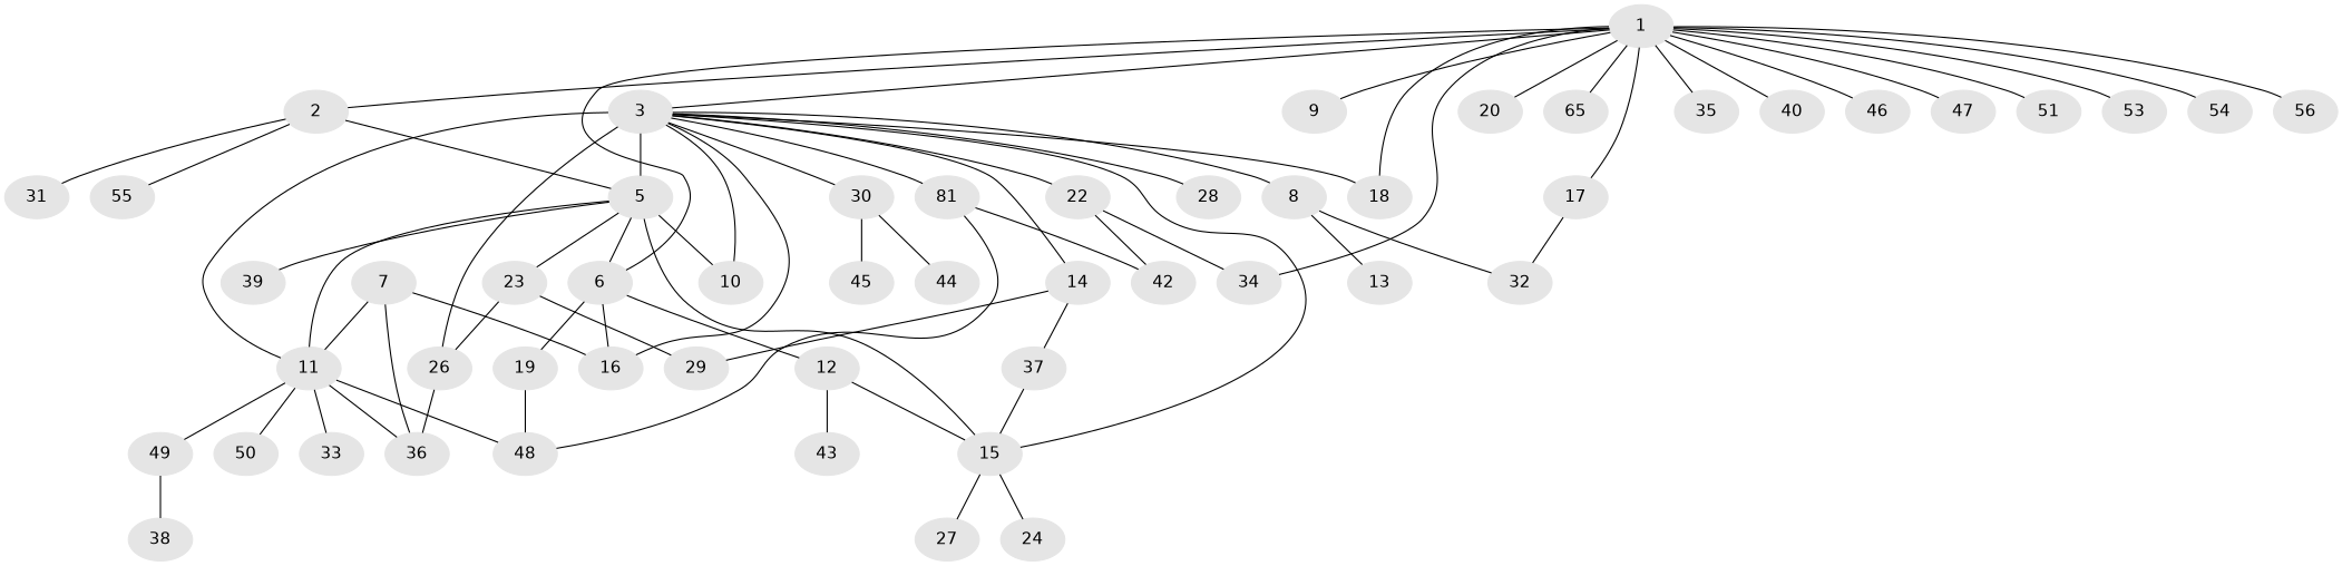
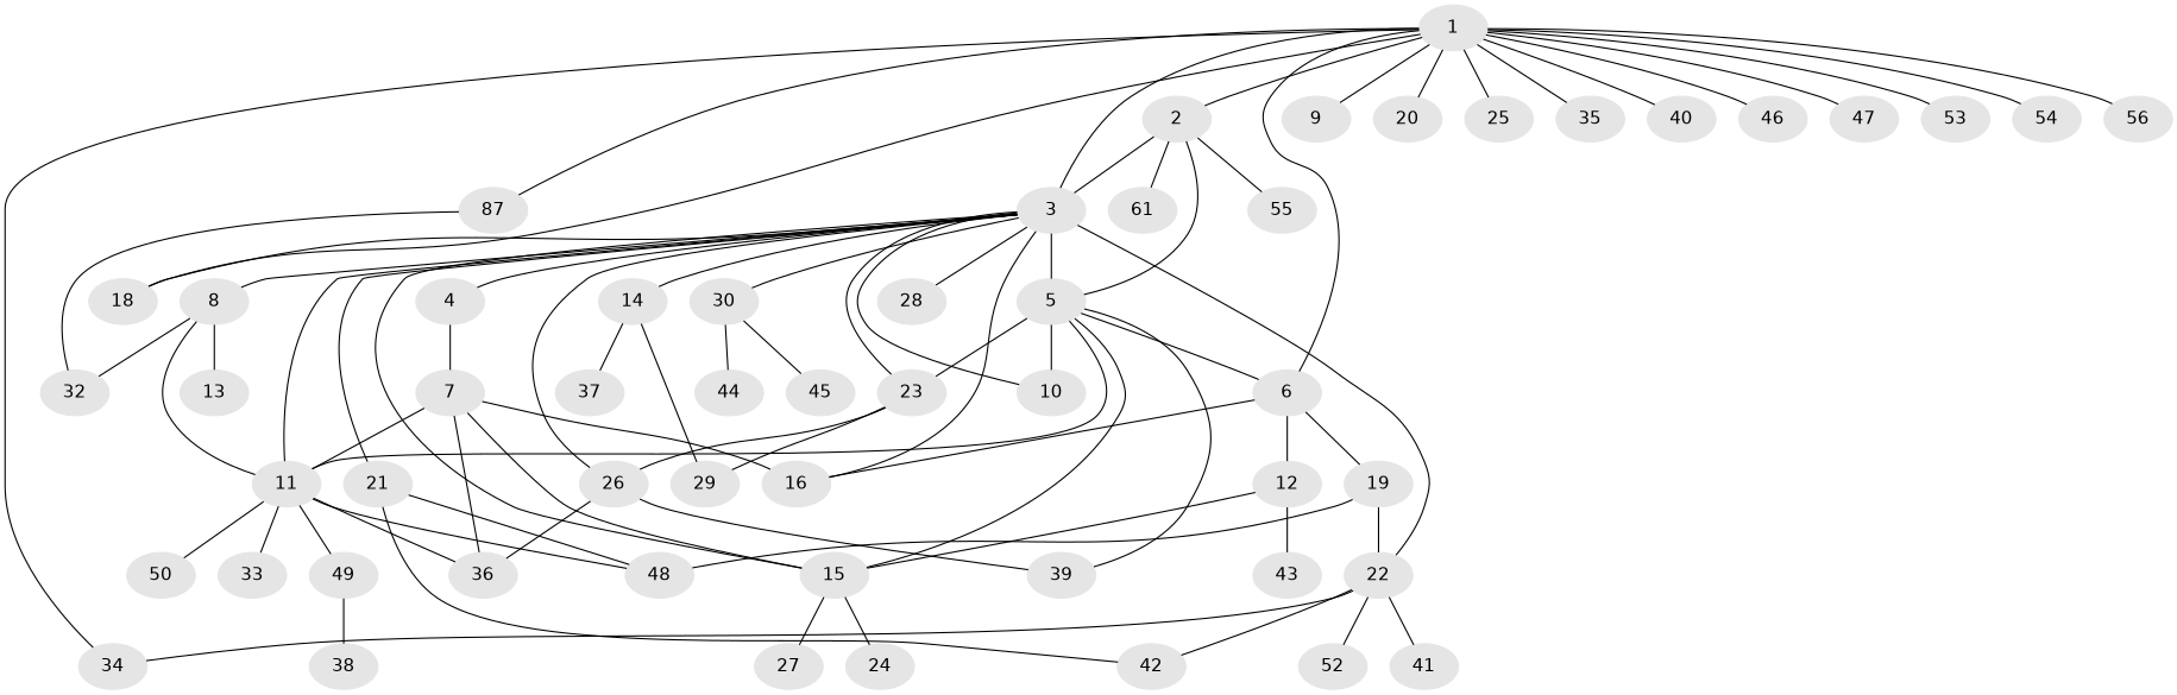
  graph {
    fontname="DejaVu Sans"
    node [color=gray90 fontname="DejaVu Sans" style=filled]
    edge [fontname="DejaVu Sans" weight=1.0]
    1
    2
    3
    6
    9
-   17
+   17 [label=87]
    18
    20
-   25 [label=65]
+   25
    34
    35
    40
    46
    47
-   51
    53
    54
    56
    5
-   31
+   31 [label=61]
    55
+   4
    8
    10
    11
    14
    15
    16
-   21 [label=81]
+   21
    22
    23
    26
    28
    30
    12
    19
    32
    39
    7
    13
    36
    33
    48
    49
    50
    29
    37
    24
    27
    42
+   41
+   52
    44
    45
    43
    38
    1 -- 2
    1 -- 3
    1 -- 6
    1 -- 9
    1 -- 17
    1 -- 18
    1 -- 20
    1 -- 25
    1 -- 34
    1 -- 35
    1 -- 40
    1 -- 46
    1 -- 47
-   1 -- 51
    1 -- 53
    1 -- 54
    1 -- 56
+   2 -- 3
    2 -- 5
    2 -- 31
    2 -- 55
    3 -- 18
    3 -- 5 [weight=18.0]
+   3 -- 4
    3 -- 8
    3 -- 10
    3 -- 11
    3 -- 14
    3 -- 15
    3 -- 16
    3 -- 21
    3 -- 22
+   3 -- 23
    3 -- 26
    3 -- 28
    3 -- 30
    6 -- 16
    6 -- 12 [weight=4.0]
    6 -- 19
    17 -- 32
    5 -- 6 [weight=2.0]
    5 -- 10
    5 -- 11 [weight=2.0]
    5 -- 15
    5 -- 23
    5 -- 39
+   4 -- 7
+   8 -- 11
    8 -- 32
    8 -- 13
    11 -- 36
    11 -- 33
    11 -- 48
    11 -- 49
    11 -- 50
    14 -- 29
    14 -- 37
    15 -- 24
    15 -- 27
    21 -- 48
    21 -- 42
    22 -- 34
    22 -- 42
+   22 -- 41
+   22 -- 52
    23 -- 26
    23 -- 29
+   26 -- 39
    26 -- 36
    30 -- 44
    30 -- 45
    12 -- 15
    12 -- 43
+   19 -- 22
    19 -- 48 [weight=2.0]
    7 -- 11
-   37 -- 15
+   7 -- 15
    7 -- 16 [weight=4.0]
    7 -- 36
    49 -- 38
  }
